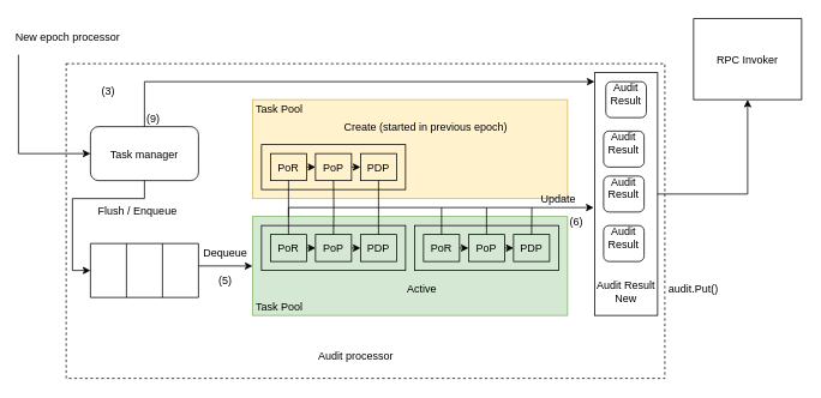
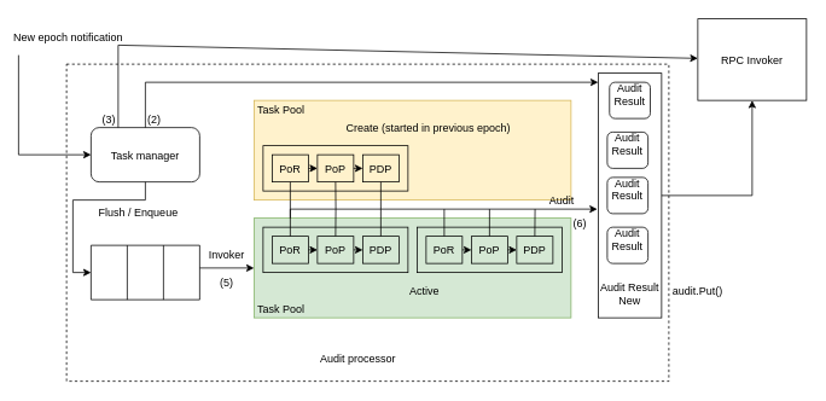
  <mxCell id="0" />
  <mxCell id="1" parent="0" />
  <mxCell id="2" value="" style="rounded=0;fillColor=none;dashed=1;" parent="1" vertex="1"><mxGeometry x="73" y="70" width="665" height="350" as="geometry" /></mxCell>
  <mxCell id="3" value="" style="endArrow=classic;entryX=0;entryY=0.5;entryDx=0;entryDy=0;rounded=0;" parent="1" target="7" edge="1"><mxGeometry width="50" height="50" relative="1" as="geometry"><mxPoint x="20" y="60" as="sourcePoint" /><mxPoint x="80" y="170" as="targetPoint" /><Array as="points"><mxPoint x="20" y="170" /></Array></mxGeometry></mxCell>
- <mxCell id="4" value="New epoch processor" style="text;strokeColor=none;fillColor=none;align=center;verticalAlign=middle;rounded=0;" parent="1" vertex="1"><mxGeometry x="30" y="30" width="90" height="20" as="geometry" /></mxCell>
+ <mxCell id="4" value="New epoch notification" style="text;strokeColor=none;fillColor=none;align=center;verticalAlign=middle;rounded=0;" parent="1" vertex="1"><mxGeometry x="30" y="30" width="90" height="20" as="geometry" /></mxCell>
  <mxCell id="5" value="" style="edgeStyle=orthogonalEdgeStyle;rounded=0;orthogonalLoop=1;jettySize=auto;exitX=0.5;exitY=0;exitDx=0;exitDy=0;endArrow=classic;endFill=1;" parent="1" source="7" edge="1"><mxGeometry relative="1" as="geometry"><mxPoint x="660" y="90" as="targetPoint" /><Array as="points"><mxPoint x="160" y="90" /><mxPoint x="660" y="90" /></Array></mxGeometry></mxCell>
  <mxCell id="6" value="" style="edgeStyle=orthogonalEdgeStyle;rounded=0;orthogonalLoop=1;jettySize=auto;exitX=0.5;exitY=1;exitDx=0;exitDy=0;endArrow=classic;endFill=1;" parent="1" source="7" edge="1"><mxGeometry relative="1" as="geometry"><mxPoint x="100" y="300" as="targetPoint" /><Array as="points"><mxPoint x="160" y="220" /><mxPoint x="80" y="220" /><mxPoint x="80" y="300" /></Array></mxGeometry></mxCell>
  <mxCell id="7" value="Task manager" style="fillColor=none;rounded=1;" parent="1" vertex="1"><mxGeometry x="100" y="140" width="120" height="60" as="geometry" /></mxCell>
  <mxCell id="8" value="" style="rounded=0;fillColor=#d5e8d4;strokeColor=#82b366;" parent="1" vertex="1"><mxGeometry x="280" y="240" width="350" height="110" as="geometry" /></mxCell>
  <mxCell id="9" value="Task Pool" style="text;strokeColor=none;fillColor=none;align=center;verticalAlign=middle;rounded=0;" parent="1" vertex="1"><mxGeometry x="290" y="330" width="40" height="20" as="geometry" /></mxCell>
  <mxCell id="10" value="" style="rounded=0;fillColor=none;" parent="1" vertex="1"><mxGeometry x="290" y="250" width="160" height="50" as="geometry" /></mxCell>
  <mxCell id="11" value="" style="edgeStyle=orthogonalEdgeStyle;rounded=0;orthogonalLoop=1;jettySize=auto;exitX=1;exitY=0.5;exitDx=0;exitDy=0;endArrow=classic;endFill=1;entryX=0.5;entryY=1;entryDx=0;entryDy=0;" parent="1" source="12" target="58" edge="1"><mxGeometry relative="1" as="geometry"><mxPoint x="860" y="215" as="targetPoint" /></mxGeometry></mxCell>
  <mxCell id="12" value="" style="rounded=0;fillColor=none;" parent="1" vertex="1"><mxGeometry x="660" y="80" width="70" height="270" as="geometry" /></mxCell>
  <mxCell id="13" value="Audit&#10;Result&#10;" style="rounded=1;fillColor=none;" parent="1" vertex="1"><mxGeometry x="670" y="250" width="45" height="40" as="geometry" /></mxCell>
  <mxCell id="14" value="Audit Result&#10;New&#10;" style="text;strokeColor=none;fillColor=none;align=center;verticalAlign=middle;rounded=0;" parent="1" vertex="1"><mxGeometry x="660" y="320" width="70" height="20" as="geometry" /></mxCell>
  <mxCell id="15" value="Active" style="text;strokeColor=none;fillColor=none;align=left;verticalAlign=middle;rounded=0;" parent="1" vertex="1"><mxGeometry x="450" y="310" width="40" height="20" as="geometry" /></mxCell>
  <mxCell id="16" value="" style="edgeStyle=orthogonalEdgeStyle;rounded=0;orthogonalLoop=1;jettySize=auto;exitX=0.5;exitY=0;exitDx=0;exitDy=0;endArrow=classic;endFill=1;" parent="1" source="18" edge="1"><mxGeometry relative="1" as="geometry"><mxPoint x="659" y="230" as="targetPoint" /><Array as="points"><mxPoint x="320" y="230" /><mxPoint x="659" y="230" /></Array></mxGeometry></mxCell>
  <mxCell id="17" value="" style="edgeStyle=orthogonalEdgeStyle;rounded=0;orthogonalLoop=1;jettySize=auto;exitX=1;exitY=0.5;exitDx=0;exitDy=0;entryX=0;entryY=0.5;entryDx=0;entryDy=0;endArrow=classic;endFill=1;" parent="1" source="18" target="21" edge="1"><mxGeometry relative="1" as="geometry" /></mxCell>
  <mxCell id="18" value="PoR" style="rounded=0;fillColor=none;" parent="1" vertex="1"><mxGeometry x="300" y="260" width="40" height="30" as="geometry" /></mxCell>
  <mxCell id="19" value="" style="edgeStyle=orthogonalEdgeStyle;rounded=0;orthogonalLoop=1;jettySize=auto;exitX=0.5;exitY=0;exitDx=0;exitDy=0;endArrow=none;endFill=0;" parent="1" source="21" edge="1"><mxGeometry relative="1" as="geometry"><mxPoint x="370.286" y="230" as="targetPoint" /></mxGeometry></mxCell>
  <mxCell id="20" value="" style="edgeStyle=orthogonalEdgeStyle;rounded=0;orthogonalLoop=1;jettySize=auto;exitX=1;exitY=0.5;exitDx=0;exitDy=0;entryX=0;entryY=0.5;entryDx=0;entryDy=0;endArrow=classic;endFill=1;" parent="1" source="21" target="23" edge="1"><mxGeometry relative="1" as="geometry" /></mxCell>
  <mxCell id="21" value="PoP" style="rounded=0;fillColor=none;" parent="1" vertex="1"><mxGeometry x="350" y="260" width="40" height="30" as="geometry" /></mxCell>
  <mxCell id="22" value="" style="edgeStyle=orthogonalEdgeStyle;rounded=0;orthogonalLoop=1;jettySize=auto;exitX=0.5;exitY=0;exitDx=0;exitDy=0;endArrow=none;endFill=0;" parent="1" source="23" edge="1"><mxGeometry relative="1" as="geometry"><mxPoint x="420" y="230" as="targetPoint" /></mxGeometry></mxCell>
  <mxCell id="23" value="PDP" style="rounded=0;fillColor=none;" parent="1" vertex="1"><mxGeometry x="400" y="260" width="40" height="30" as="geometry" /></mxCell>
  <mxCell id="24" value="" style="rounded=0;fillColor=none;" parent="1" vertex="1"><mxGeometry x="460" y="250" width="160" height="50" as="geometry" /></mxCell>
  <mxCell id="25" value="" style="edgeStyle=orthogonalEdgeStyle;rounded=0;orthogonalLoop=1;jettySize=auto;exitX=0.5;exitY=0;exitDx=0;exitDy=0;endArrow=none;endFill=0;" parent="1" source="27" edge="1"><mxGeometry relative="1" as="geometry"><mxPoint x="490" y="230" as="targetPoint" /></mxGeometry></mxCell>
  <mxCell id="26" value="" style="edgeStyle=orthogonalEdgeStyle;rounded=0;orthogonalLoop=1;jettySize=auto;exitX=1;exitY=0.5;exitDx=0;exitDy=0;entryX=0;entryY=0.5;entryDx=0;entryDy=0;endArrow=classic;endFill=1;" parent="1" source="27" target="30" edge="1"><mxGeometry relative="1" as="geometry" /></mxCell>
  <mxCell id="27" value="PoR" style="rounded=0;fillColor=none;" parent="1" vertex="1"><mxGeometry x="470" y="260" width="40" height="30" as="geometry" /></mxCell>
  <mxCell id="28" value="" style="edgeStyle=orthogonalEdgeStyle;rounded=0;orthogonalLoop=1;jettySize=auto;exitX=0.5;exitY=0;exitDx=0;exitDy=0;endArrow=none;endFill=0;" parent="1" source="30" edge="1"><mxGeometry relative="1" as="geometry"><mxPoint x="540" y="230" as="targetPoint" /></mxGeometry></mxCell>
  <mxCell id="29" value="" style="edgeStyle=orthogonalEdgeStyle;rounded=0;orthogonalLoop=1;jettySize=auto;exitX=1;exitY=0.5;exitDx=0;exitDy=0;entryX=0;entryY=0.5;entryDx=0;entryDy=0;endArrow=classic;endFill=1;" parent="1" source="30" target="32" edge="1"><mxGeometry relative="1" as="geometry" /></mxCell>
  <mxCell id="30" value="PoP" style="rounded=0;fillColor=none;" parent="1" vertex="1"><mxGeometry x="520" y="260" width="40" height="30" as="geometry" /></mxCell>
  <mxCell id="31" value="" style="edgeStyle=orthogonalEdgeStyle;rounded=0;orthogonalLoop=1;jettySize=auto;exitX=0.5;exitY=0;exitDx=0;exitDy=0;endArrow=none;endFill=0;" parent="1" source="32" edge="1"><mxGeometry relative="1" as="geometry"><mxPoint x="590.286" y="230" as="targetPoint" /></mxGeometry></mxCell>
  <mxCell id="32" value="PDP" style="rounded=0;fillColor=none;" parent="1" vertex="1"><mxGeometry x="570" y="260" width="40" height="30" as="geometry" /></mxCell>
  <mxCell id="33" value="" style="rounded=0;fillColor=#fff2cc;strokeColor=#d6b656;" parent="1" vertex="1"><mxGeometry x="280" y="110" width="350" height="110" as="geometry" /></mxCell>
  <mxCell id="34" value="Task Pool" style="text;strokeColor=none;fillColor=none;align=center;verticalAlign=middle;rounded=0;" parent="1" vertex="1"><mxGeometry x="290" y="110" width="40" height="20" as="geometry" /></mxCell>
  <mxCell id="35" value="" style="rounded=0;fillColor=none;" parent="1" vertex="1"><mxGeometry x="290" y="160" width="160" height="50" as="geometry" /></mxCell>
  <mxCell id="36" value="Create (started in previous epoch)" style="text;strokeColor=none;fillColor=none;align=left;verticalAlign=middle;rounded=0;" parent="1" vertex="1"><mxGeometry x="380" y="130" width="190" height="20" as="geometry" /></mxCell>
  <mxCell id="37" value="" style="edgeStyle=orthogonalEdgeStyle;rounded=0;orthogonalLoop=1;jettySize=auto;exitX=0.5;exitY=1;exitDx=0;exitDy=0;endArrow=none;endFill=0;" parent="1" source="39" edge="1"><mxGeometry relative="1" as="geometry"><mxPoint x="320" y="240" as="targetPoint" /></mxGeometry></mxCell>
  <mxCell id="38" value="" style="edgeStyle=orthogonalEdgeStyle;rounded=0;orthogonalLoop=1;jettySize=auto;exitX=1;exitY=0.5;exitDx=0;exitDy=0;entryX=0;entryY=0.5;entryDx=0;entryDy=0;endArrow=classic;endFill=1;" parent="1" source="39" target="42" edge="1"><mxGeometry relative="1" as="geometry" /></mxCell>
  <mxCell id="39" value="PoR" style="rounded=0;fillColor=none;" parent="1" vertex="1"><mxGeometry x="300" y="170" width="40" height="30" as="geometry" /></mxCell>
  <mxCell id="40" value="" style="edgeStyle=orthogonalEdgeStyle;rounded=0;orthogonalLoop=1;jettySize=auto;exitX=0.5;exitY=1;exitDx=0;exitDy=0;endArrow=none;endFill=0;" parent="1" source="42" edge="1"><mxGeometry relative="1" as="geometry"><mxPoint x="370.286" y="230" as="targetPoint" /></mxGeometry></mxCell>
  <mxCell id="41" value="" style="edgeStyle=orthogonalEdgeStyle;rounded=0;orthogonalLoop=1;jettySize=auto;exitX=1;exitY=0.5;exitDx=0;exitDy=0;entryX=0;entryY=0.5;entryDx=0;entryDy=0;endArrow=classic;endFill=1;" parent="1" source="42" target="44" edge="1"><mxGeometry relative="1" as="geometry" /></mxCell>
  <mxCell id="42" value="PoP" style="rounded=0;fillColor=none;" parent="1" vertex="1"><mxGeometry x="350" y="170" width="40" height="30" as="geometry" /></mxCell>
  <mxCell id="43" value="" style="edgeStyle=orthogonalEdgeStyle;rounded=0;orthogonalLoop=1;jettySize=auto;exitX=0.5;exitY=1;exitDx=0;exitDy=0;endArrow=none;endFill=0;" parent="1" source="44" edge="1"><mxGeometry relative="1" as="geometry"><mxPoint x="420" y="230" as="targetPoint" /></mxGeometry></mxCell>
  <mxCell id="44" value="PDP" style="rounded=0;fillColor=none;" parent="1" vertex="1"><mxGeometry x="400" y="170" width="40" height="30" as="geometry" /></mxCell>
- <mxCell id="45" value="Update" style="text;strokeColor=none;fillColor=none;align=center;verticalAlign=middle;rounded=0;" parent="1" vertex="1"><mxGeometry x="600" y="210" width="40" height="20" as="geometry" /></mxCell>
+ <mxCell id="45" value="Audit" style="text;strokeColor=none;fillColor=none;align=center;verticalAlign=middle;rounded=0;" parent="1" vertex="1"><mxGeometry x="600" y="210" width="40" height="20" as="geometry" /></mxCell>
  <mxCell id="46" value="audit.Put()" style="text;strokeColor=none;fillColor=none;align=center;verticalAlign=middle;rounded=0;" parent="1" vertex="1"><mxGeometry x="750" y="310" width="40" height="20" as="geometry" /></mxCell>
  <mxCell id="47" value="" style="endArrow=classic;entryX=0;entryY=0.5;entryDx=0;entryDy=0;" parent="1" target="8" edge="1"><mxGeometry width="50" height="50" relative="1" as="geometry"><mxPoint x="220" y="295" as="sourcePoint" /><mxPoint x="430" y="260" as="targetPoint" /></mxGeometry></mxCell>
  <mxCell id="48" value="" style="group;" parent="1" vertex="1" connectable="0"><mxGeometry x="100" y="270" width="120" height="60" as="geometry" /></mxCell>
  <mxCell id="49" value="" style="endArrow=none;" parent="48" edge="1"><mxGeometry width="50" height="50" relative="1" as="geometry"><mxPoint as="sourcePoint" /><mxPoint x="120" as="targetPoint" /></mxGeometry></mxCell>
  <mxCell id="50" value="" style="endArrow=none;" parent="48" edge="1"><mxGeometry width="50" height="50" relative="1" as="geometry"><mxPoint x="120" y="60" as="sourcePoint" /><mxPoint x="120" as="targetPoint" /></mxGeometry></mxCell>
  <mxCell id="51" value="" style="endArrow=none;" parent="48" edge="1"><mxGeometry width="50" height="50" relative="1" as="geometry"><mxPoint y="60" as="sourcePoint" /><mxPoint x="120" y="60" as="targetPoint" /></mxGeometry></mxCell>
  <mxCell id="52" value="" style="endArrow=none;" parent="48" edge="1"><mxGeometry width="50" height="50" relative="1" as="geometry"><mxPoint x="80" y="60" as="sourcePoint" /><mxPoint x="80" as="targetPoint" /></mxGeometry></mxCell>
  <mxCell id="53" value="" style="endArrow=none;" parent="48" edge="1"><mxGeometry width="50" height="50" relative="1" as="geometry"><mxPoint x="40" y="60" as="sourcePoint" /><mxPoint x="40" as="targetPoint" /></mxGeometry></mxCell>
  <mxCell id="54" value="" style="endArrow=none;" parent="48" edge="1"><mxGeometry width="50" height="50" relative="1" as="geometry"><mxPoint y="60" as="sourcePoint" /><mxPoint as="targetPoint" /></mxGeometry></mxCell>
  <mxCell id="55" value="Flush / Enqueue&#10;" style="text;strokeColor=none;fillColor=none;align=center;verticalAlign=middle;rounded=0;" parent="1" vertex="1"><mxGeometry x="87.5" y="230" width="130" height="20" as="geometry" /></mxCell>
- <mxCell id="56" value="Dequeue" style="text;strokeColor=none;fillColor=none;align=center;verticalAlign=middle;rounded=0;" parent="1" vertex="1"><mxGeometry x="230" y="270" width="40" height="20" as="geometry" /></mxCell>
+ <mxCell id="56" value="Invoker" style="text;strokeColor=none;fillColor=none;align=center;verticalAlign=middle;rounded=0;" parent="1" vertex="1"><mxGeometry x="230" y="270" width="40" height="20" as="geometry" /></mxCell>
+ <mxCell id="57" value="" style="endArrow=classic;exitX=0.25;exitY=0;exitDx=0;exitDy=0;rounded=0;" parent="1" source="7" target="58" edge="1"><mxGeometry width="50" height="50" relative="1" as="geometry"><mxPoint x="380" y="310" as="sourcePoint" /><mxPoint x="180" y="40" as="targetPoint" /><Array as="points"><mxPoint x="130" y="49" /></Array></mxGeometry></mxCell>
  <mxCell id="58" value="RPC Invoker" style="rounded=0;" parent="1" vertex="1"><mxGeometry x="770" y="20" width="120" height="90" as="geometry" /></mxCell>
- <mxCell id="59" value="(9)" style="text;strokeColor=none;fillColor=none;align=center;verticalAlign=middle;rounded=0;" parent="1" vertex="1"><mxGeometry x="150" y="120" width="40" height="20" as="geometry" /></mxCell>
- <mxCell id="60" value="(3)" style="text;strokeColor=none;fillColor=none;align=center;verticalAlign=middle;rounded=0;" parent="1" vertex="1"><mxGeometry x="100" y="90" width="40" height="20" as="geometry" /></mxCell>
+ <mxCell id="59" value="(2)" style="text;strokeColor=none;fillColor=none;align=center;verticalAlign=middle;rounded=0;" parent="1" vertex="1"><mxGeometry x="150" y="120" width="40" height="20" as="geometry" /></mxCell>
+ <mxCell id="60" value="(3)" style="text;strokeColor=none;fillColor=none;align=center;verticalAlign=middle;rounded=0;" parent="1" vertex="1"><mxGeometry x="100" y="120" width="40" height="20" as="geometry" /></mxCell>
  <mxCell id="61" value="Audit processor" style="text;strokeColor=none;fillColor=none;align=center;verticalAlign=middle;rounded=0;dashed=1;" parent="1" vertex="1"><mxGeometry x="350" y="385" width="90" height="20" as="geometry" /></mxCell>
  <mxCell id="62" value="(5)" style="text;strokeColor=none;fillColor=none;align=center;verticalAlign=middle;rounded=0;" parent="1" vertex="1"><mxGeometry x="230" y="300" width="40" height="20" as="geometry" /></mxCell>
  <mxCell id="63" value="(6)" style="text;strokeColor=none;fillColor=none;align=center;verticalAlign=middle;rounded=0;" parent="1" vertex="1"><mxGeometry x="620" y="235" width="40" height="20" as="geometry" /></mxCell>
  <mxCell id="64" value="Audit&#10;Result&#10;" style="rounded=1;fillColor=none;" vertex="1" parent="1"><mxGeometry x="670" y="195" width="45" height="40" as="geometry" /></mxCell>
  <mxCell id="65" value="Audit&#10;Result&#10;" style="rounded=1;fillColor=none;" vertex="1" parent="1"><mxGeometry x="670" y="145" width="45" height="40" as="geometry" /></mxCell>
  <mxCell id="66" value="Audit&#10;Result&#10;" style="rounded=1;fillColor=none;" vertex="1" parent="1"><mxGeometry x="672.5" y="90" width="45" height="40" as="geometry" /></mxCell>
